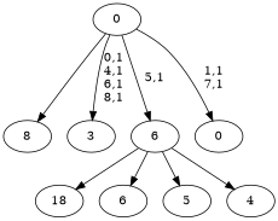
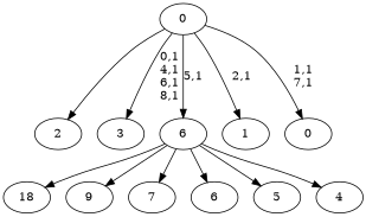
  digraph {
    n1 [label=18]
-   n3 [label=8]
+   n2 [label=9]
+   n3 [label=2]
+   n4 [label=7]
    n5 [label=6]
    n6 [label=5]
    n7 [label=4]
    n8 [label=3]
    6
+   n10 [label=1]
    n11 [label=0]
    0
    6 -> n1
+   6 -> n2
+   6 -> n4
    6 -> n5
    6 -> n6
    6 -> n7
    0 -> n3
    0 -> n8 [label="0,1\n4,1\n6,1\n8,1"]
    0 -> 6 [label="5,1"]
+   0 -> n10 [label="2,1"]
    0 -> n11 [label="1,1\n7,1"]
  }
